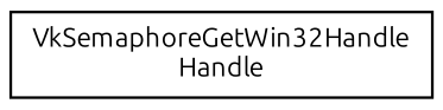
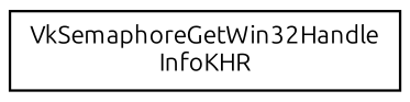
  digraph {
    rankdir=LR
    fontname=Ubuntu
-   n1 [color=black fillcolor=white fontname=Ubuntu fontsize=10 height=0.2 label="VkSemaphoreGetWin32Handle\lHandle" shape=record style=filled width=0.4]
+   n1 [color=black fillcolor=white fontname=Ubuntu fontsize=10 height=0.2 label="VkSemaphoreGetWin32Handle\lInfoKHR" shape=record style=filled width=0.4]
  }
